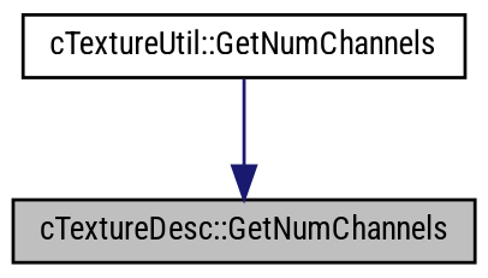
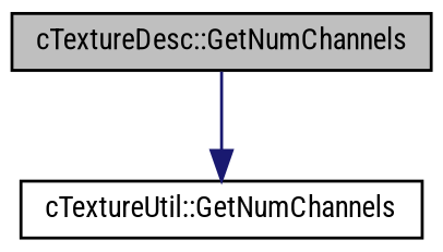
  digraph {
    rankdir=TB
    fontname="Roboto Condensed"
    node [color=black fontname="Roboto Condensed" fontsize=10 shape=record style=filled]
    n1 [fillcolor=grey75 fontcolor=black height=0.2 label="cTextureDesc::GetNumChannels" width=0.4]
    n2 [fillcolor=white height=0.2 label="cTextureUtil::GetNumChannels" width=0.4]
-   n2 -> n1 [color=midnightblue fontname="Roboto Condensed" fontsize=10 labelfontname=Helvetica labelfontsize=10 style=solid]
+   n1 -> n2 [color=midnightblue fontname="Roboto Condensed" fontsize=10 labelfontname=Helvetica labelfontsize=10 style=solid]
  }
